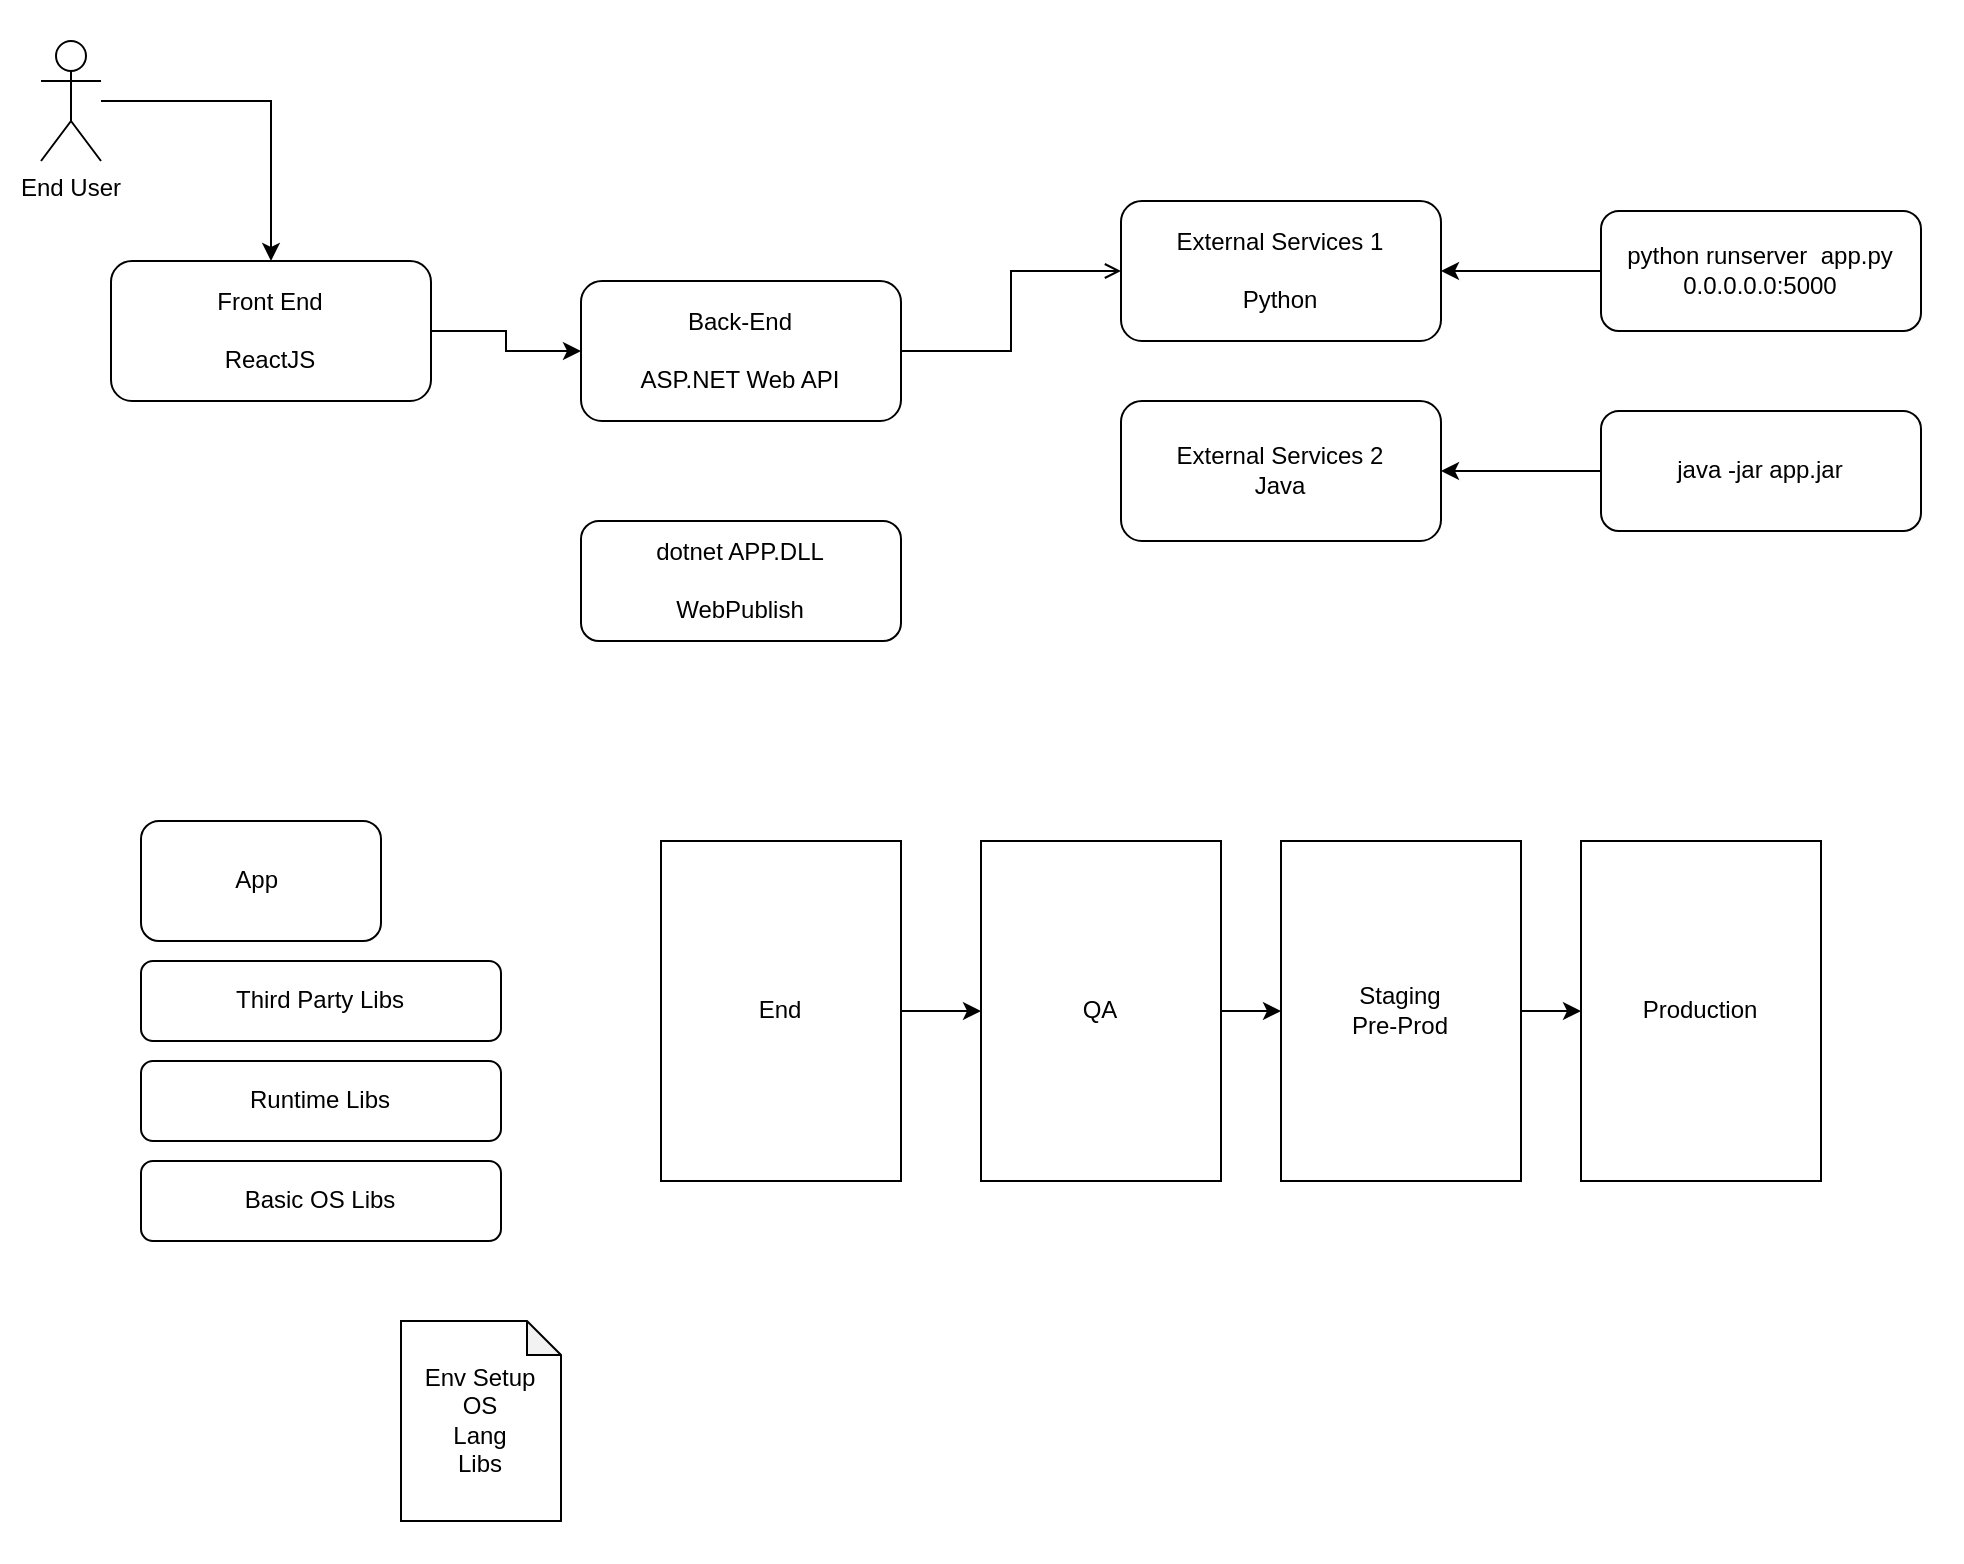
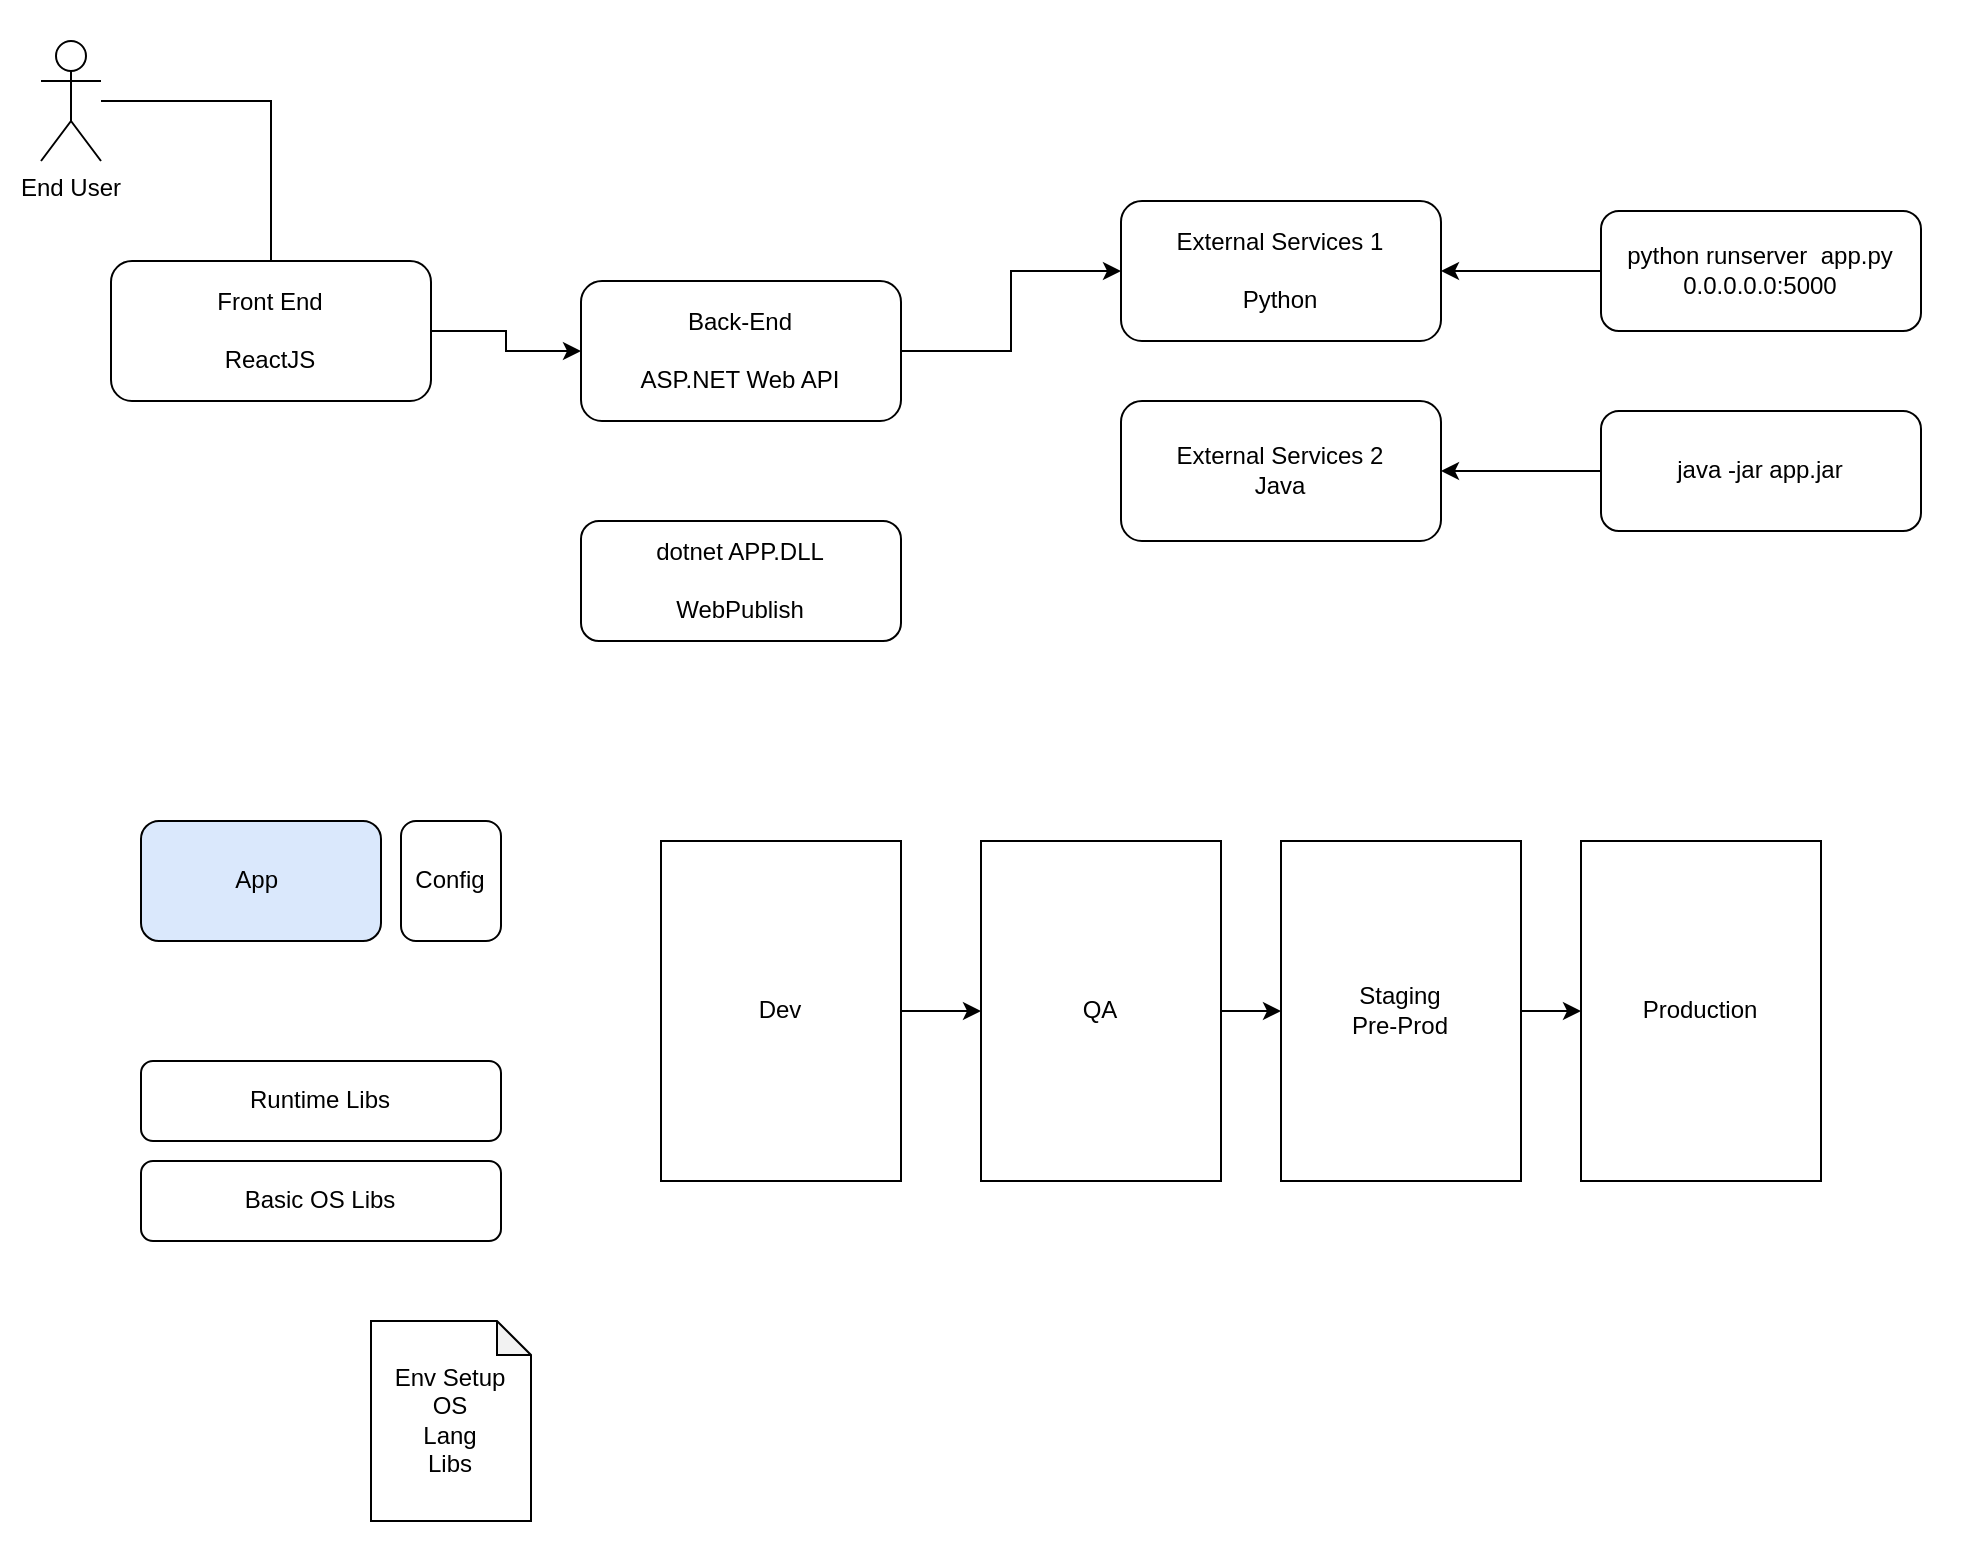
  <mxCell id="0" />
  <mxCell id="1" parent="0" />
  <mxCell id="2" style="edgeStyle=orthogonalEdgeStyle;rounded=0;orthogonalLoop=1;jettySize=auto;html=1;" parent="1" source="3" target="5" edge="1"><mxGeometry relative="1" as="geometry" /></mxCell>
  <mxCell id="3" value="Front End&lt;br&gt;&lt;br&gt;ReactJS" style="rounded=1;whiteSpace=wrap;html=1;" parent="1" vertex="1"><mxGeometry x="55" y="130" width="160" height="70" as="geometry" /></mxCell>
- <mxCell id="4" style="edgeStyle=orthogonalEdgeStyle;rounded=0;orthogonalLoop=1;jettySize=auto;html=1;endArrow=open;" parent="1" source="5" target="6" edge="1"><mxGeometry relative="1" as="geometry" /></mxCell>
+ <mxCell id="4" style="edgeStyle=orthogonalEdgeStyle;rounded=0;orthogonalLoop=1;jettySize=auto;html=1;" parent="1" source="5" target="6" edge="1"><mxGeometry relative="1" as="geometry" /></mxCell>
  <mxCell id="5" value="Back-End&lt;br&gt;&lt;br&gt;ASP.NET Web API" style="rounded=1;whiteSpace=wrap;html=1;" parent="1" vertex="1"><mxGeometry x="290" y="140" width="160" height="70" as="geometry" /></mxCell>
  <mxCell id="6" value="External Services 1&lt;br&gt;&lt;br&gt;Python" style="rounded=1;whiteSpace=wrap;html=1;" parent="1" vertex="1"><mxGeometry x="560" y="100" width="160" height="70" as="geometry" /></mxCell>
  <mxCell id="7" value="External Services 2&lt;br&gt;Java" style="rounded=1;whiteSpace=wrap;html=1;" parent="1" vertex="1"><mxGeometry x="560" y="200" width="160" height="70" as="geometry" /></mxCell>
- <mxCell id="8" style="edgeStyle=orthogonalEdgeStyle;rounded=0;orthogonalLoop=1;jettySize=auto;html=1;" parent="1" source="9" target="3" edge="1"><mxGeometry relative="1" as="geometry" /></mxCell>
+ <mxCell id="8" style="edgeStyle=orthogonalEdgeStyle;rounded=0;orthogonalLoop=1;jettySize=auto;html=1;endArrow=none;" parent="1" source="9" target="3" edge="1"><mxGeometry relative="1" as="geometry" /></mxCell>
  <mxCell id="9" value="End User" style="shape=umlActor;verticalLabelPosition=bottom;labelBackgroundColor=#ffffff;verticalAlign=top;html=1;outlineConnect=0;" parent="1" vertex="1"><mxGeometry x="20" y="20" width="30" height="60" as="geometry" /></mxCell>
  <mxCell id="10" value="dotnet APP.DLL&lt;br&gt;&lt;br&gt;WebPublish" style="rounded=1;whiteSpace=wrap;html=1;" parent="1" vertex="1"><mxGeometry x="290" y="260" width="160" height="60" as="geometry" /></mxCell>
  <mxCell id="11" style="edgeStyle=orthogonalEdgeStyle;rounded=0;orthogonalLoop=1;jettySize=auto;html=1;entryX=1;entryY=0.5;entryDx=0;entryDy=0;" parent="1" source="12" target="6" edge="1"><mxGeometry relative="1" as="geometry" /></mxCell>
  <mxCell id="12" value="python runserver&amp;nbsp; app.py 0.0.0.0.0:5000" style="rounded=1;whiteSpace=wrap;html=1;" parent="1" vertex="1"><mxGeometry x="800" y="105" width="160" height="60" as="geometry" /></mxCell>
  <mxCell id="13" style="edgeStyle=orthogonalEdgeStyle;rounded=0;orthogonalLoop=1;jettySize=auto;html=1;" parent="1" source="14" target="7" edge="1"><mxGeometry relative="1" as="geometry" /></mxCell>
  <mxCell id="14" value="java -jar app.jar" style="rounded=1;whiteSpace=wrap;html=1;" parent="1" vertex="1"><mxGeometry x="800" y="205" width="160" height="60" as="geometry" /></mxCell>
- <mxCell id="15" value="App&amp;nbsp;" style="rounded=1;whiteSpace=wrap;html=1;" parent="1" vertex="1"><mxGeometry x="70" y="410" width="120" height="60" as="geometry" /></mxCell>
- <mxCell id="17" value="Third Party Libs" style="rounded=1;whiteSpace=wrap;html=1;" parent="1" vertex="1"><mxGeometry x="70" y="480" width="180" height="40" as="geometry" /></mxCell>
+ <mxCell id="15" value="App&amp;nbsp;" style="rounded=1;whiteSpace=wrap;html=1;fillColor=#dae8fc;" parent="1" vertex="1"><mxGeometry x="70" y="410" width="120" height="60" as="geometry" /></mxCell>
+ <mxCell id="16" value="Config" style="rounded=1;whiteSpace=wrap;html=1;" parent="1" vertex="1"><mxGeometry x="200" y="410" width="50" height="60" as="geometry" /></mxCell>
  <mxCell id="18" value="Runtime Libs" style="rounded=1;whiteSpace=wrap;html=1;" parent="1" vertex="1"><mxGeometry x="70" y="530" width="180" height="40" as="geometry" /></mxCell>
  <mxCell id="19" value="Basic OS Libs" style="rounded=1;whiteSpace=wrap;html=1;" parent="1" vertex="1"><mxGeometry x="70" y="580" width="180" height="40" as="geometry" /></mxCell>
  <mxCell id="20" value="" style="edgeStyle=orthogonalEdgeStyle;rounded=0;orthogonalLoop=1;jettySize=auto;html=1;" parent="1" source="21" target="23" edge="1"><mxGeometry relative="1" as="geometry" /></mxCell>
- <mxCell id="21" value="End" style="rounded=0;whiteSpace=wrap;html=1;" parent="1" vertex="1"><mxGeometry x="330" y="420" width="120" height="170" as="geometry" /></mxCell>
+ <mxCell id="21" value="Dev" style="rounded=0;whiteSpace=wrap;html=1;" parent="1" vertex="1"><mxGeometry x="330" y="420" width="120" height="170" as="geometry" /></mxCell>
  <mxCell id="22" value="" style="edgeStyle=orthogonalEdgeStyle;rounded=0;orthogonalLoop=1;jettySize=auto;html=1;" parent="1" source="23" target="25" edge="1"><mxGeometry relative="1" as="geometry" /></mxCell>
  <mxCell id="23" value="QA" style="rounded=0;whiteSpace=wrap;html=1;" parent="1" vertex="1"><mxGeometry x="490" y="420" width="120" height="170" as="geometry" /></mxCell>
  <mxCell id="24" value="" style="edgeStyle=orthogonalEdgeStyle;rounded=0;orthogonalLoop=1;jettySize=auto;html=1;" parent="1" source="25" target="26" edge="1"><mxGeometry relative="1" as="geometry" /></mxCell>
  <mxCell id="25" value="Staging&lt;br&gt;Pre-Prod" style="rounded=0;whiteSpace=wrap;html=1;" parent="1" vertex="1"><mxGeometry x="640" y="420" width="120" height="170" as="geometry" /></mxCell>
  <mxCell id="26" value="Production" style="rounded=0;whiteSpace=wrap;html=1;" parent="1" vertex="1"><mxGeometry x="790" y="420" width="120" height="170" as="geometry" /></mxCell>
- <mxCell id="27" value="Env Setup&lt;br&gt;OS&lt;br&gt;Lang&lt;br&gt;Libs" style="shape=note;whiteSpace=wrap;html=1;backgroundOutline=1;darkOpacity=0.05;size=17;" parent="1" vertex="1"><mxGeometry x="200" y="660" width="80" height="100" as="geometry" /></mxCell>
+ <mxCell id="27" value="Env Setup&lt;br&gt;OS&lt;br&gt;Lang&lt;br&gt;Libs" style="shape=note;whiteSpace=wrap;html=1;backgroundOutline=1;darkOpacity=0.05;size=17;" parent="1" vertex="1"><mxGeometry x="185" y="660" width="80" height="100" as="geometry" /></mxCell>
